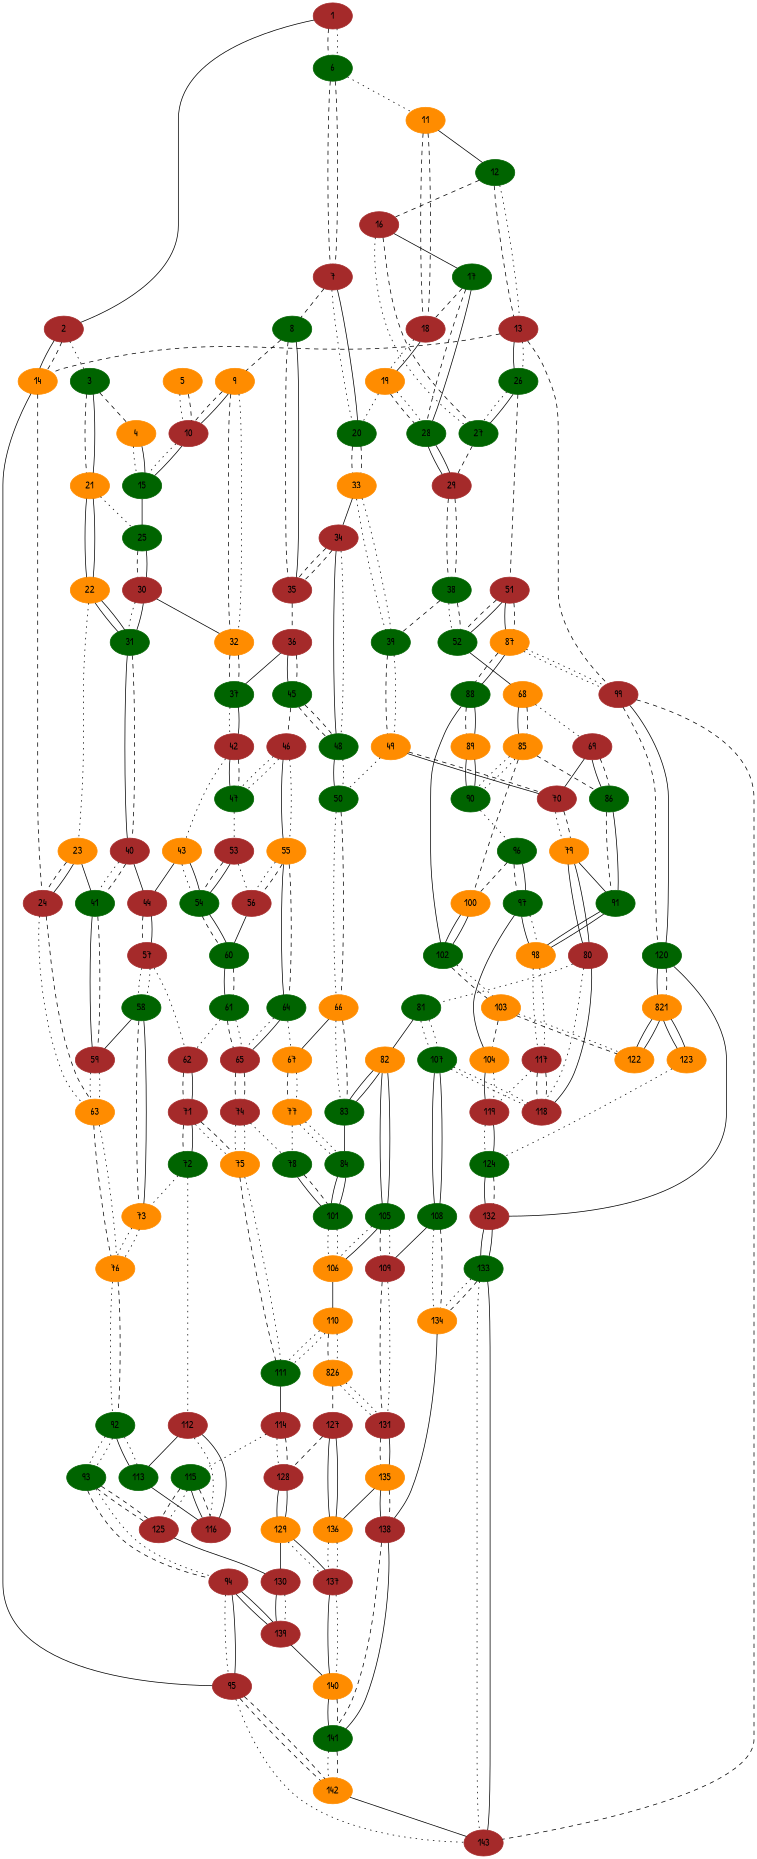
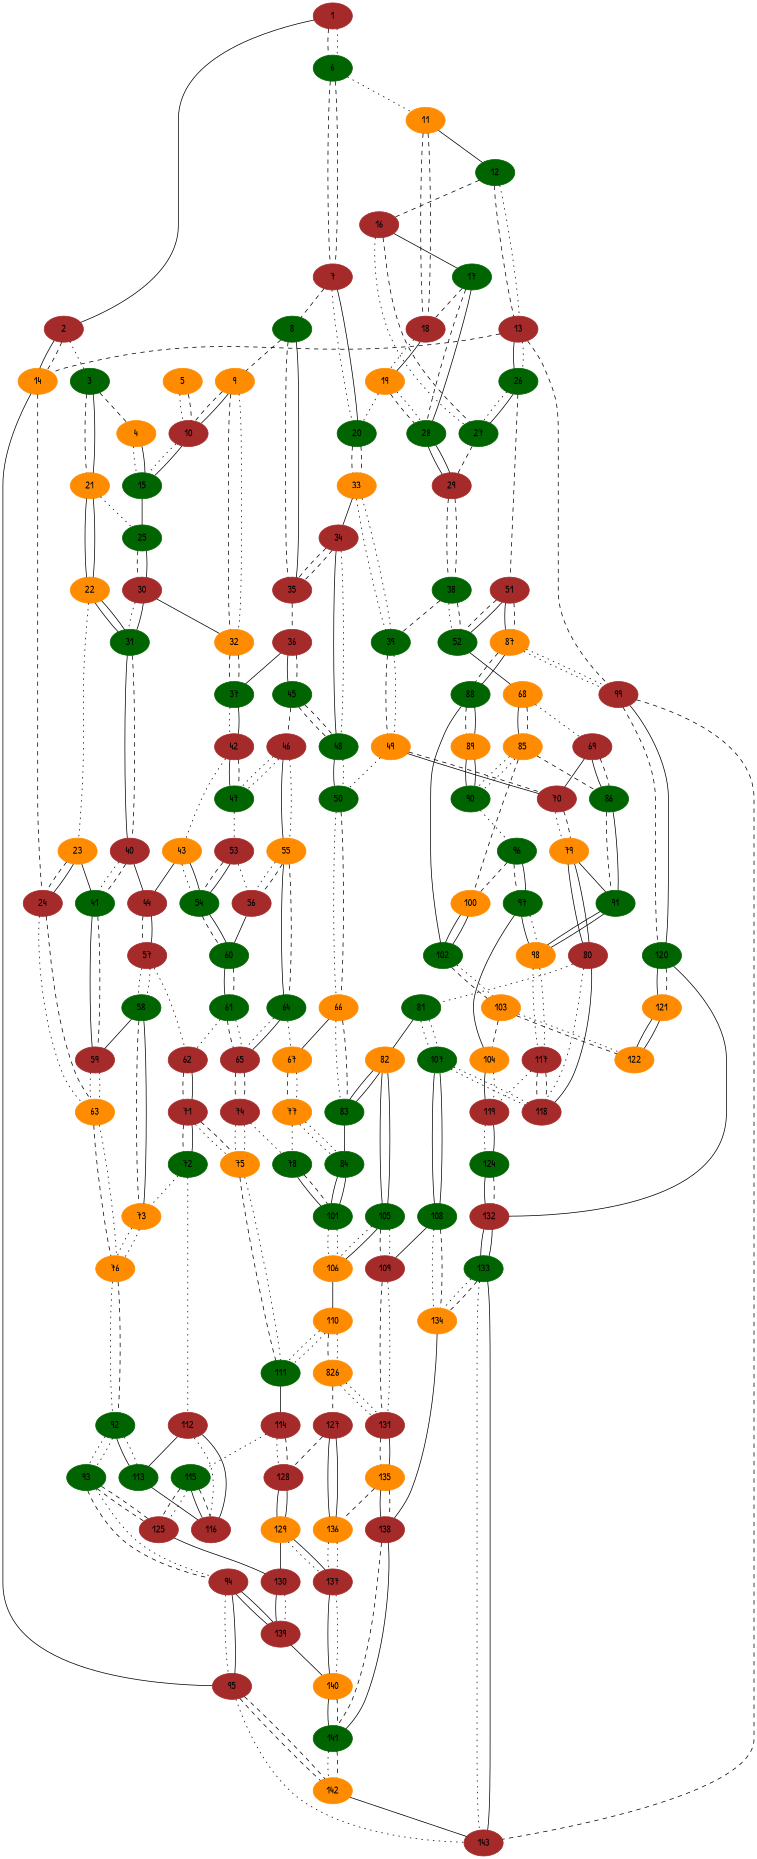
  graph {
    fontname="Patrick Hand"
    node [color=darkgreen fontname="Patrick Hand" style=filled]
    edge [fontname="Patrick Hand" style=solid]
    1 [color=brown]
    2 [color=brown]
    6
    3
    14 [color=darkorange]
    7 [color=brown]
    11 [color=darkorange]
    4 [color=darkorange]
    21 [color=darkorange]
    24 [color=brown]
    95 [color=brown]
    15
    25
    22 [color=darkorange]
    5 [color=darkorange]
    10 [color=brown]
    8
    20
    12
    18 [color=brown]
    9 [color=darkorange]
    35 [color=brown]
    33 [color=darkorange]
    32 [color=darkorange]
    36 [color=brown]
    37
    13 [color=brown]
    16 [color=brown]
    19 [color=darkorange]
    26
    99 [color=brown]
    17
    27
    51 [color=brown]
    143 [color=brown]
    120
    63 [color=darkorange]
    142 [color=darkorange]
    30 [color=brown]
    28
    29 [color=brown]
    34 [color=brown]
    39
    23 [color=darkorange]
    31
    41
    40 [color=brown]
    59 [color=brown]
    76 [color=darkorange]
    52
    87 [color=darkorange]
    38
    44 [color=brown]
    42 [color=brown]
    48
    49 [color=darkorange]
    50
    45
    46 [color=brown]
    43 [color=darkorange]
    47
    68 [color=darkorange]
    70 [color=brown]
    57 [color=brown]
    54
    53 [color=brown]
    60
    58
    62 [color=brown]
    55 [color=darkorange]
    56 [color=brown]
    64
    66 [color=darkorange]
    79 [color=darkorange]
    67 [color=darkorange]
    83
    88
    69 [color=brown]
    85 [color=darkorange]
    61
    65 [color=brown]
    73 [color=darkorange]
    71 [color=brown]
    74 [color=brown]
    72
    75 [color=darkorange]
    92
    77 [color=darkorange]
    78
    84
    86
    90
    100 [color=darkorange]
    91
    80 [color=brown]
    112 [color=brown]
    111
    113
    116 [color=brown]
    101
    114 [color=brown]
    93
    106 [color=darkorange]
    81
    118 [color=brown]
    98 [color=darkorange]
    82 [color=darkorange]
    107
    105
    108
    109 [color=brown]
    96
    89 [color=darkorange]
    102
    103 [color=darkorange]
    97
    117 [color=brown]
    94 [color=brown]
    125 [color=brown]
    139 [color=brown]
    130 [color=brown]
    140 [color=darkorange]
    104 [color=darkorange]
    119 [color=brown]
-   121 [color=darkorange label=821]
+   121 [color=darkorange]
    132 [color=brown]
    110 [color=darkorange]
    122 [color=darkorange]
    124
    131 [color=brown]
    n131 [color=darkorange label=826]
    134 [color=darkorange]
    138 [color=brown]
    135 [color=darkorange]
    127 [color=brown]
    115
    128 [color=brown]
    129 [color=darkorange]
-   123 [color=darkorange]
    133
    136 [color=darkorange]
    137 [color=brown]
    141
    1 -- 2
    1 -- 6 [style=dashed]
    1 -- 6 [style=dotted]
    2 -- 3 [style=dotted]
    2 -- 14
    2 -- 14 [style=dashed]
    6 -- 7 [style=dashed]
    6 -- 7 [style=dashed]
    6 -- 11 [style=dotted]
    3 -- 4 [style=dashed]
    3 -- 21 [style=dashed]
    3 -- 21
    14 -- 24 [style=dashed]
    14 -- 95
    7 -- 8 [style=dashed]
    7 -- 20 [style=dotted]
    7 -- 20
    11 -- 12
    11 -- 18 [style=dashed]
    11 -- 18 [style=dashed]
    4 -- 15 [style=dotted]
    4 -- 15
    21 -- 25 [style=dotted]
    21 -- 22
    21 -- 22
    24 -- 63 [style=dotted]
    24 -- 63 [style=dashed]
    95 -- 143 [style=dotted]
    95 -- 142 [style=dashed]
    95 -- 142 [style=dashed]
    15 -- 25
    25 -- 30 [style=dashed]
    25 -- 30
    22 -- 23 [style=dotted]
    22 -- 31
    22 -- 31
    5 -- 10 [style=dotted]
    5 -- 10 [style=dashed]
    10 -- 15 [style=dotted]
    10 -- 15
    8 -- 9 [style=dashed]
    8 -- 35 [style=dashed]
    8 -- 35
    20 -- 33 [style=dashed]
    20 -- 33 [style=dashed]
    12 -- 13 [style=dashed]
    12 -- 13 [style=dotted]
    12 -- 16 [style=dashed]
    18 -- 19 [style=dotted]
    18 -- 19
    9 -- 10 [style=dashed]
    9 -- 10
    9 -- 32 [style=dashed]
    9 -- 32 [style=dotted]
    35 -- 36 [style=dashed]
    33 -- 34
    33 -- 39 [style=dotted]
    33 -- 39 [style=dotted]
    32 -- 37 [style=dashed]
    32 -- 37 [style=dashed]
    36 -- 37
    36 -- 45
    36 -- 45 [style=dashed]
    37 -- 42 [style=dotted]
    37 -- 42
    13 -- 14 [style=dashed]
    13 -- 26
    13 -- 26 [style=dotted]
    13 -- 99 [style=dashed]
    16 -- 17
    16 -- 27 [style=dotted]
    16 -- 27 [style=dashed]
    19 -- 20 [style=dotted]
    19 -- 28 [style=dashed]
    19 -- 28 [style=dotted]
    26 -- 27 [style=dotted]
    26 -- 27
    26 -- 51 [style=dashed]
    99 -- 143 [style=dashed]
    99 -- 120 [style=dashed]
    99 -- 120
    17 -- 18 [style=dashed]
    17 -- 28 [style=dashed]
    17 -- 28
    27 -- 29 [style=dashed]
    51 -- 52 [style=dashed]
    51 -- 52
    51 -- 87
    51 -- 87 [style=dashed]
    120 -- 121
    120 -- 121 [style=dashed]
    120 -- 132
    63 -- 76 [style=dashed]
    63 -- 76 [style=dotted]
    142 -- 143
    30 -- 32
    30 -- 31 [style=dotted]
    30 -- 31
    28 -- 29
    28 -- 29
    29 -- 38 [style=dashed]
    29 -- 38 [style=dashed]
    34 -- 35 [style=dashed]
    34 -- 35 [style=dashed]
    34 -- 48
    34 -- 48 [style=dotted]
    39 -- 49 [style=dashed]
    39 -- 49 [style=dotted]
    23 -- 24 [style=dashed]
    23 -- 24
    23 -- 41
    31 -- 40
    31 -- 40 [style=dashed]
    41 -- 59
    41 -- 59 [style=dashed]
    40 -- 41 [style=dotted]
    40 -- 41 [style=dashed]
    40 -- 44
    59 -- 63 [style=dotted]
    59 -- 63 [style=dotted]
    76 -- 92 [style=dotted]
    76 -- 92 [style=dashed]
    52 -- 68
    87 -- 99 [style=dotted]
    87 -- 99 [style=dotted]
    87 -- 88 [style=dashed]
    87 -- 88
    38 -- 39 [style=dashed]
    38 -- 52 [style=dotted]
    38 -- 52 [style=dashed]
    44 -- 57 [style=dashed]
    44 -- 57
    42 -- 43 [style=dotted]
    42 -- 47
    42 -- 47 [style=dashed]
    48 -- 50
    48 -- 50 [style=dotted]
    49 -- 50 [style=dotted]
    49 -- 70
    49 -- 70 [style=dashed]
    50 -- 66 [style=dotted]
    50 -- 66 [style=dashed]
    45 -- 48 [style=dashed]
    45 -- 48 [style=dashed]
    45 -- 46 [style=dashed]
    46 -- 47 [style=dotted]
    46 -- 47 [style=dotted]
    46 -- 55
    46 -- 55 [style=dotted]
    43 -- 44
    43 -- 54 [style=dotted]
    43 -- 54
    47 -- 53 [style=dotted]
    68 -- 69 [style=dotted]
    68 -- 85
    68 -- 85 [style=dashed]
    70 -- 79 [style=dotted]
    70 -- 79 [style=dashed]
    57 -- 58 [style=dotted]
    57 -- 58 [style=dotted]
    57 -- 62 [style=dotted]
    54 -- 60 [style=dashed]
    54 -- 60
    53 -- 54 [style=dashed]
    53 -- 54
    53 -- 56 [style=dotted]
    60 -- 61
    60 -- 61 [style=dashed]
    58 -- 59
    58 -- 73 [style=dashed]
    58 -- 73
    62 -- 71 [style=dashed]
    62 -- 71
    55 -- 56 [style=dotted]
    55 -- 56 [style=dashed]
    55 -- 64
    55 -- 64 [style=dashed]
    56 -- 60
    64 -- 67 [style=dotted]
    64 -- 65 [style=dotted]
    64 -- 65
    66 -- 67
    66 -- 83 [style=dotted]
    66 -- 83 [style=dashed]
    79 -- 91
    79 -- 80
    79 -- 80
    67 -- 77 [style=dashed]
    67 -- 77 [style=dotted]
    83 -- 84
    88 -- 89 [style=dashed]
    88 -- 89
    88 -- 102
    69 -- 70
    69 -- 86
    69 -- 86 [style=dashed]
    85 -- 86 [style=dashed]
    85 -- 90 [style=dotted]
    85 -- 90 [style=dotted]
    85 -- 100 [style=dashed]
    61 -- 62 [style=dotted]
    61 -- 65 [style=dashed]
    61 -- 65 [style=dotted]
    65 -- 74 [style=dashed]
    65 -- 74 [style=dashed]
    73 -- 76 [style=dotted]
    73 -- 76 [style=dotted]
    71 -- 72 [style=dashed]
    71 -- 72
    71 -- 75 [style=dotted]
    71 -- 75 [style=dashed]
    74 -- 75 [style=dotted]
    74 -- 75 [style=dotted]
    74 -- 78 [style=dotted]
    72 -- 73 [style=dotted]
    72 -- 112 [style=dotted]
    75 -- 111 [style=dashed]
    75 -- 111 [style=dotted]
    92 -- 113
    92 -- 113 [style=dotted]
    92 -- 93 [style=dotted]
    92 -- 93 [style=dotted]
    77 -- 78 [style=dotted]
    77 -- 84 [style=dotted]
    77 -- 84 [style=dotted]
    78 -- 101
    78 -- 101 [style=dashed]
    84 -- 101
    84 -- 101
    86 -- 91 [style=dashed]
    86 -- 91
    90 -- 96 [style=dotted]
    100 -- 102
    100 -- 102
    91 -- 98
    91 -- 98
    80 -- 81 [style=dotted]
    80 -- 118 [style=dotted]
    80 -- 118
    112 -- 113
    112 -- 116 [style=dotted]
    112 -- 116
    111 -- 114
    113 -- 116
    101 -- 106 [style=dotted]
    101 -- 106 [style=dotted]
    114 -- 115 [style=dotted]
    114 -- 128 [style=dotted]
    114 -- 128 [style=dashed]
    93 -- 94 [style=dashed]
    93 -- 94 [style=dotted]
    93 -- 125 [style=dashed]
    93 -- 125 [style=dashed]
    106 -- 110
    81 -- 82
    81 -- 107 [style=dotted]
    81 -- 107 [style=dotted]
    98 -- 117 [style=dotted]
    98 -- 117 [style=dotted]
    82 -- 83
    82 -- 83
    82 -- 105
    82 -- 105
    107 -- 118 [style=dotted]
    107 -- 118 [style=dotted]
    107 -- 108
    107 -- 108
    105 -- 106 [style=dotted]
    105 -- 106
    105 -- 109 [style=dashed]
    105 -- 109 [style=dotted]
    108 -- 109
    108 -- 134 [style=dotted]
    108 -- 134 [style=dashed]
    109 -- 131 [style=dashed]
    109 -- 131 [style=dotted]
    96 -- 100 [style=dashed]
    96 -- 97 [style=dashed]
    96 -- 97
    89 -- 90
    89 -- 90
    102 -- 103 [style=dashed]
    102 -- 103 [style=dotted]
    103 -- 104 [style=dashed]
    103 -- 122 [style=dashed]
    103 -- 122 [style=dotted]
    97 -- 98
    97 -- 98 [style=dotted]
    97 -- 104
    117 -- 118 [style=dashed]
    117 -- 118 [style=dashed]
    117 -- 119 [style=dotted]
    94 -- 95 [style=dotted]
    94 -- 95
    94 -- 139
    94 -- 139
    125 -- 130
    139 -- 140
    130 -- 139
    130 -- 139 [style=dotted]
    140 -- 141
    140 -- 141 [style=dashed]
    104 -- 119
    104 -- 119 [style=dotted]
    119 -- 124 [style=dotted]
    119 -- 124
    121 -- 122
    121 -- 122
-   121 -- 123
-   121 -- 123
    132 -- 133
    132 -- 133
    110 -- 111 [style=dotted]
    110 -- 111 [style=dotted]
    110 -- n131 [style=dashed]
    110 -- n131 [style=dotted]
    124 -- 132
    124 -- 132 [style=dashed]
    131 -- 135 [style=dashed]
    131 -- 135
    n131 -- 131 [style=dotted]
    n131 -- 131 [style=dotted]
    n131 -- 127 [style=dashed]
    134 -- 138
    138 -- 141 [style=dashed]
    138 -- 141
    135 -- 138
    135 -- 138 [style=dashed]
-   135 -- 136
+   135 -- 136 [style=dashed]
    127 -- 128 [style=dashed]
    127 -- 136
    127 -- 136
    115 -- 116
    115 -- 116 [style=dashed]
    115 -- 125 [style=dashed]
    115 -- 125 [style=dotted]
    128 -- 129
    128 -- 129
    129 -- 130
    129 -- 137 [style=dotted]
    129 -- 137
-   123 -- 124 [style=dotted]
    133 -- 143 [style=dotted]
    133 -- 143
    133 -- 134 [style=dotted]
    133 -- 134 [style=dashed]
    136 -- 137 [style=dotted]
    136 -- 137 [style=dotted]
    137 -- 140
    137 -- 140 [style=dotted]
    141 -- 142 [style=dotted]
    141 -- 142 [style=dashed]
  }
